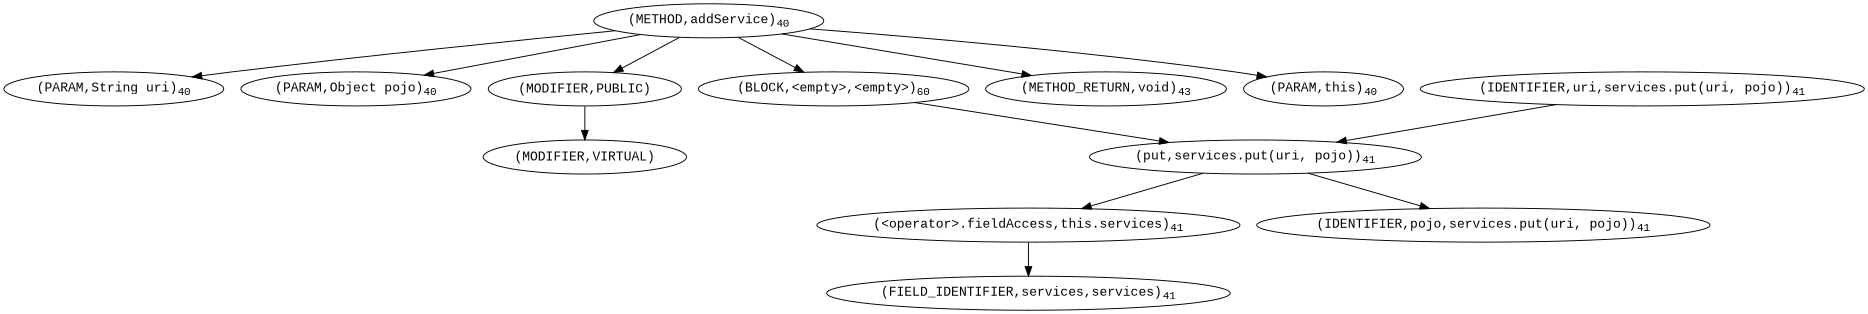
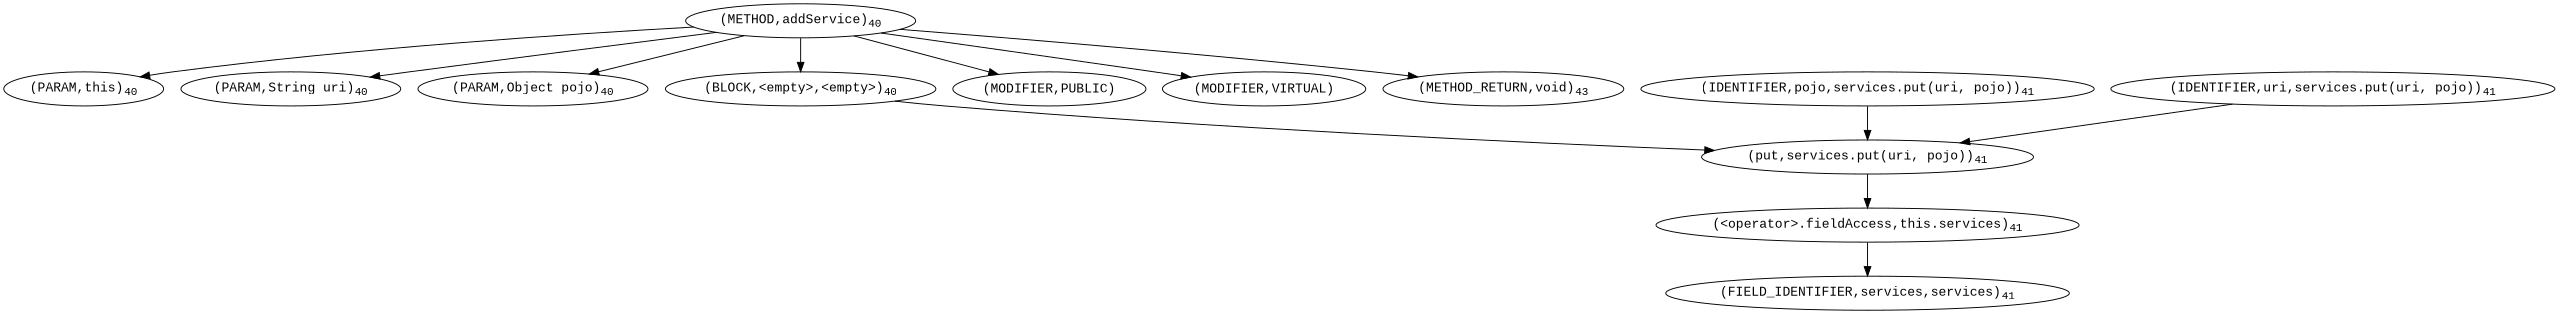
  digraph {
    fontname="Liberation Mono"
    node [fontname="Liberation Mono"]
    edge [fontname="Liberation Mono"]
    n1 [label=<(METHOD,addService)<SUB>40</SUB>>]
    n2 [label=<(PARAM,this)<SUB>40</SUB>>]
    n3 [label=<(PARAM,String uri)<SUB>40</SUB>>]
    n4 [label=<(PARAM,Object pojo)<SUB>40</SUB>>]
-   n5 [label=<(BLOCK,&lt;empty&gt;,&lt;empty&gt;)<SUB>60</SUB>>]
+   n5 [label=<(BLOCK,&lt;empty&gt;,&lt;empty&gt;)<SUB>40</SUB>>]
    n6 [label=<(MODIFIER,PUBLIC)>]
    n7 [label=<(MODIFIER,VIRTUAL)>]
    n8 [label=<(METHOD_RETURN,void)<SUB>43</SUB>>]
    n9 [label=<(put,services.put(uri, pojo))<SUB>41</SUB>>]
    n10 [label=<(&lt;operator&gt;.fieldAccess,this.services)<SUB>41</SUB>>]
    n11 [label=<(IDENTIFIER,pojo,services.put(uri, pojo))<SUB>41</SUB>>]
    n12 [label=<(FIELD_IDENTIFIER,services,services)<SUB>41</SUB>>]
    n13 [label=<(IDENTIFIER,uri,services.put(uri, pojo))<SUB>41</SUB>>]
    n1 -> n2
    n1 -> n3
    n1 -> n4
    n1 -> n5
    n1 -> n6
-   n6 -> n7
+   n1 -> n7
    n1 -> n8
    n5 -> n9
    n9 -> n10
-   n9 -> n11
+   n11 -> n9
    n10 -> n12
    n13 -> n9
  }
